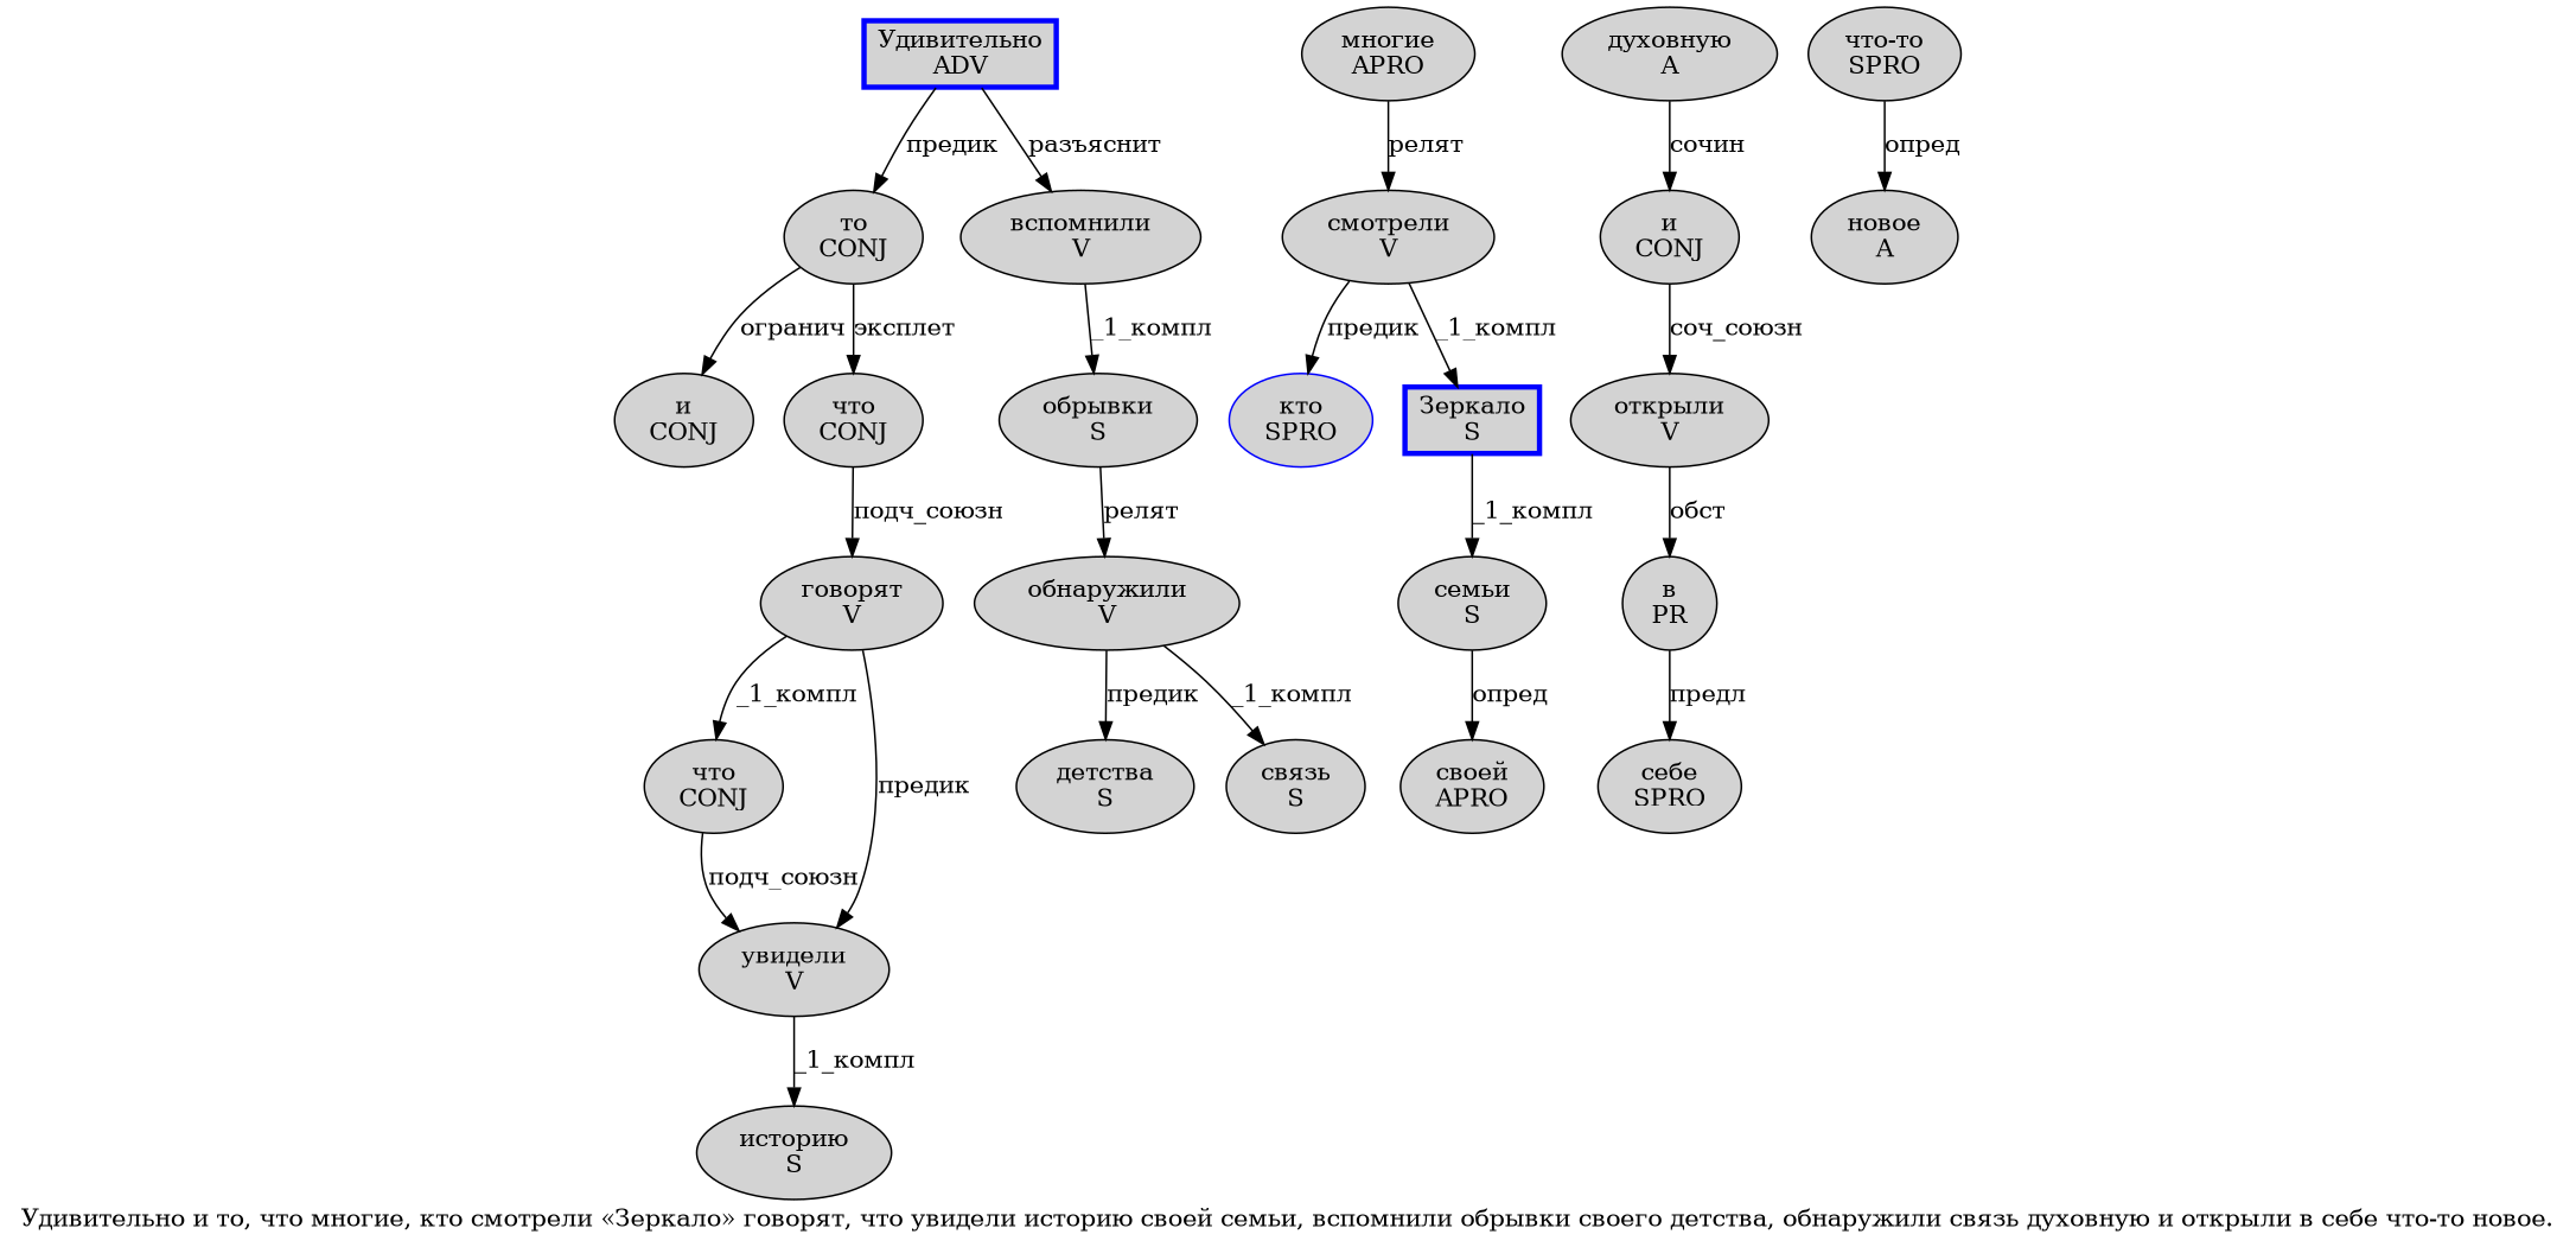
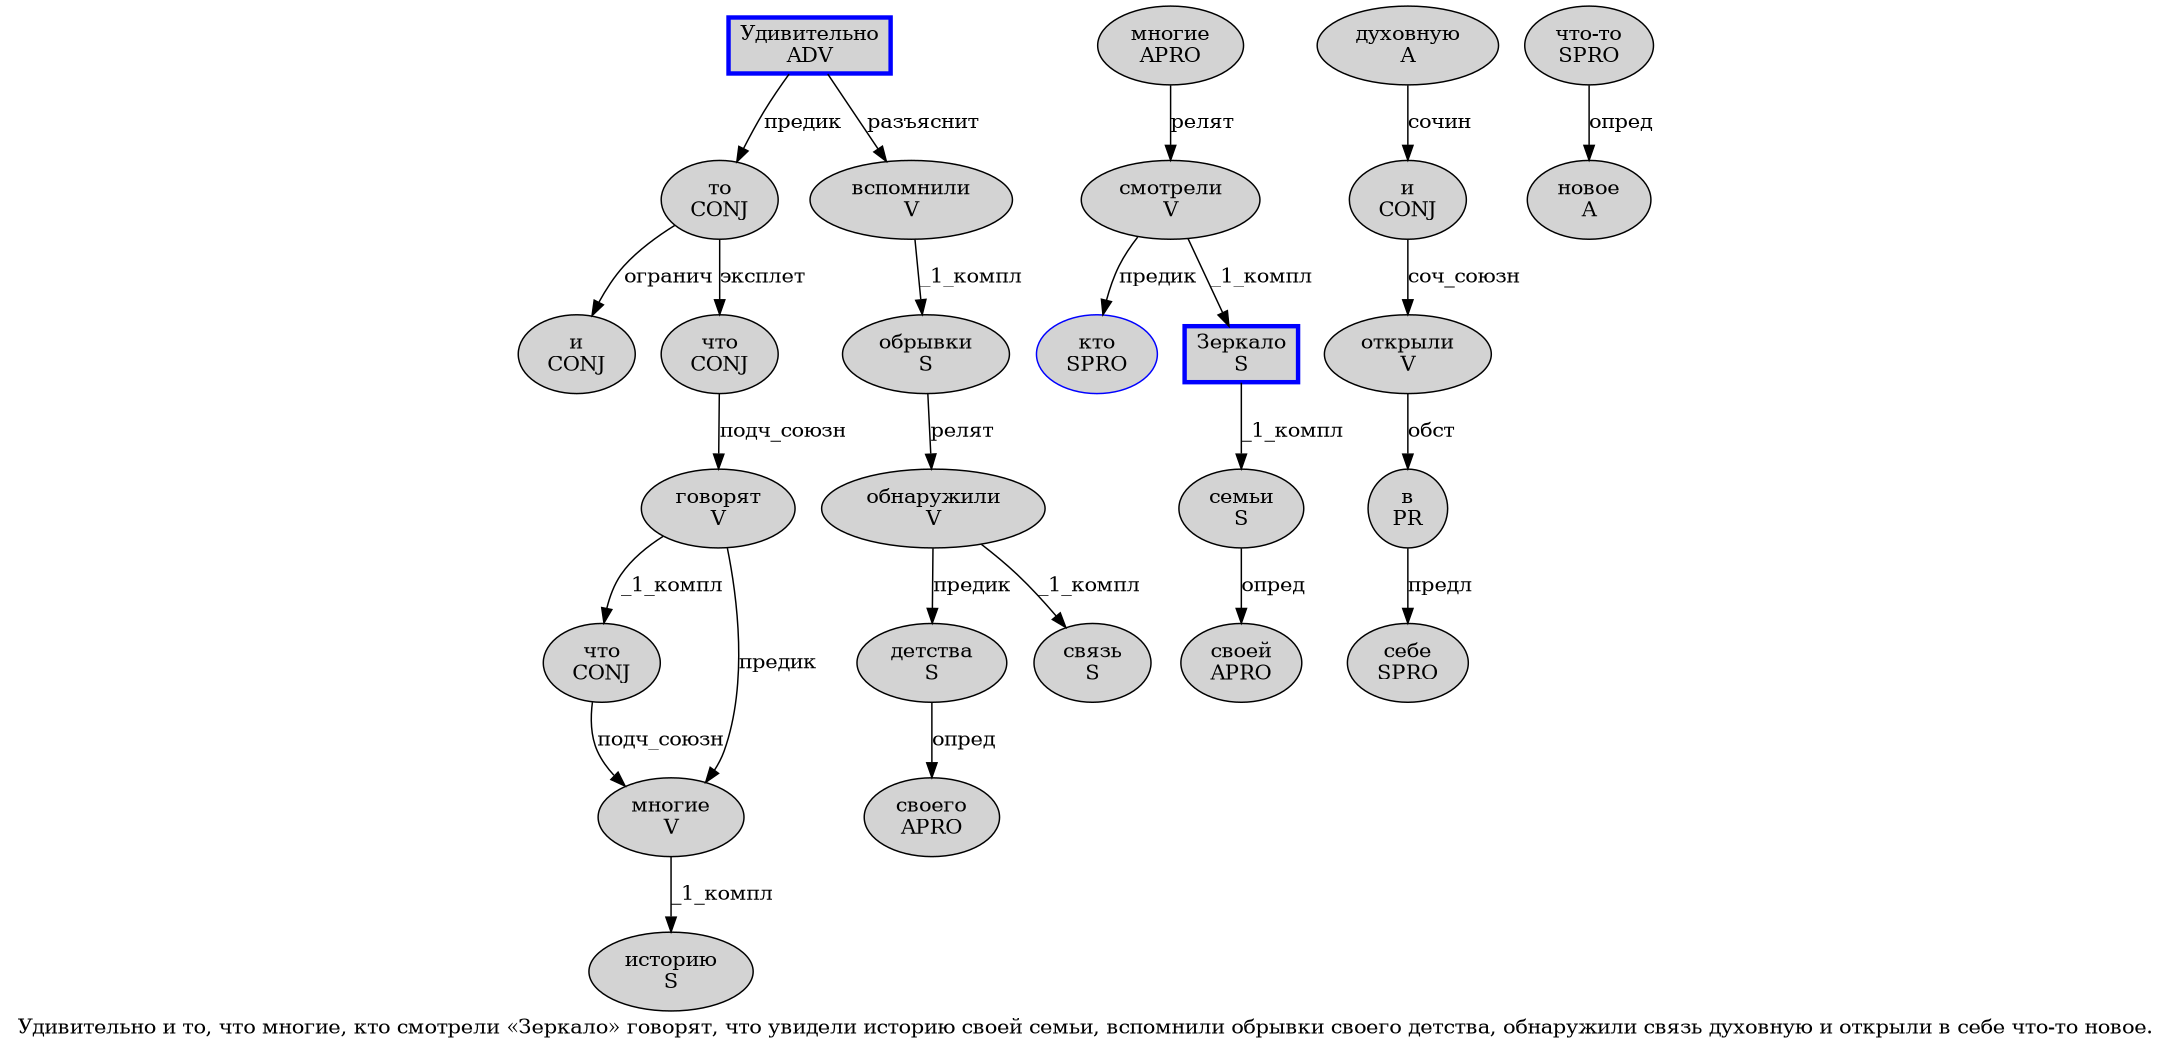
  digraph {
    label="Удивительно и то, что многие, кто смотрели «Зеркало» говорят, что увидели историю своей семьи, вспомнили обрывки своего детства, обнаружили связь духовную и открыли в себе что-то новое."
    node [fillcolor=lightgray penwidth=1 shape=ellipse style=filled]
    n1 [color=blue label="Удивительно\nADV" penwidth=3 shape=box]
    n2 [label="то\nCONJ"]
    n3 [label="вспомнили\nV"]
    n4 [label="и\nCONJ"]
    n5 [label="что\nCONJ"]
    n6 [label="обрывки\nS"]
    n7 [label="говорят\nV"]
    n8 [label="что\nCONJ"]
-   n9 [label="увидели\nV"]
+   n9 [label="многие\nV"]
    n10 [label="многие\nAPRO"]
    n11 [label="смотрели\nV"]
    n12 [color=blue label="кто\nSPRO"]
    n13 [color=blue label="Зеркало\nS" penwidth=3 shape=box]
    n14 [label="семьи\nS"]
    n15 [label="историю\nS"]
    n16 [label="своей\nAPRO"]
    n17 [label="обнаружили\nV"]
    n18 [label="детства\nS"]
    n19 [label="связь\nS"]
+   n20 [label="своего\nAPRO"]
    n21 [label="духовную\nA"]
    n22 [label="и\nCONJ"]
    n23 [label="открыли\nV"]
    n24 [label="в\nPR"]
    n25 [label="себе\nSPRO"]
    n26 [label="что-то\nSPRO"]
    n27 [label="новое\nA"]
    n1 -> n2 [label="предик"]
    n1 -> n3 [label="разъяснит"]
    n2 -> n4 [label="огранич"]
    n2 -> n5 [label="эксплет"]
    n3 -> n6 [label="_1_компл"]
    n5 -> n7 [label="подч_союзн"]
    n6 -> n17 [label="релят"]
    n7 -> n8 [label="_1_компл"]
    n7 -> n9 [label="предик"]
    n8 -> n9 [label="подч_союзн"]
    n9 -> n15 [label="_1_компл"]
    n10 -> n11 [label="релят"]
    n11 -> n12 [label="предик"]
    n11 -> n13 [label="_1_компл"]
    n13 -> n14 [label="_1_компл"]
    n14 -> n16 [label="опред"]
    n17 -> n18 [label="предик"]
    n17 -> n19 [label="_1_компл"]
+   n18 -> n20 [label="опред"]
    n21 -> n22 [label="сочин"]
    n22 -> n23 [label="соч_союзн"]
    n23 -> n24 [label="обст"]
    n24 -> n25 [label="предл"]
    n26 -> n27 [label="опред"]
  }
